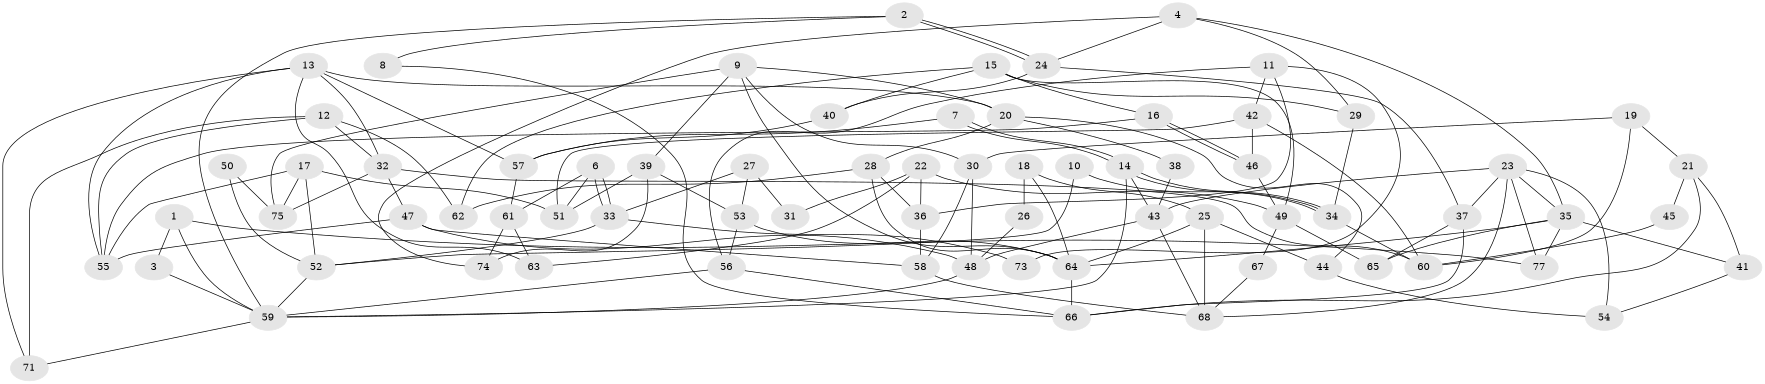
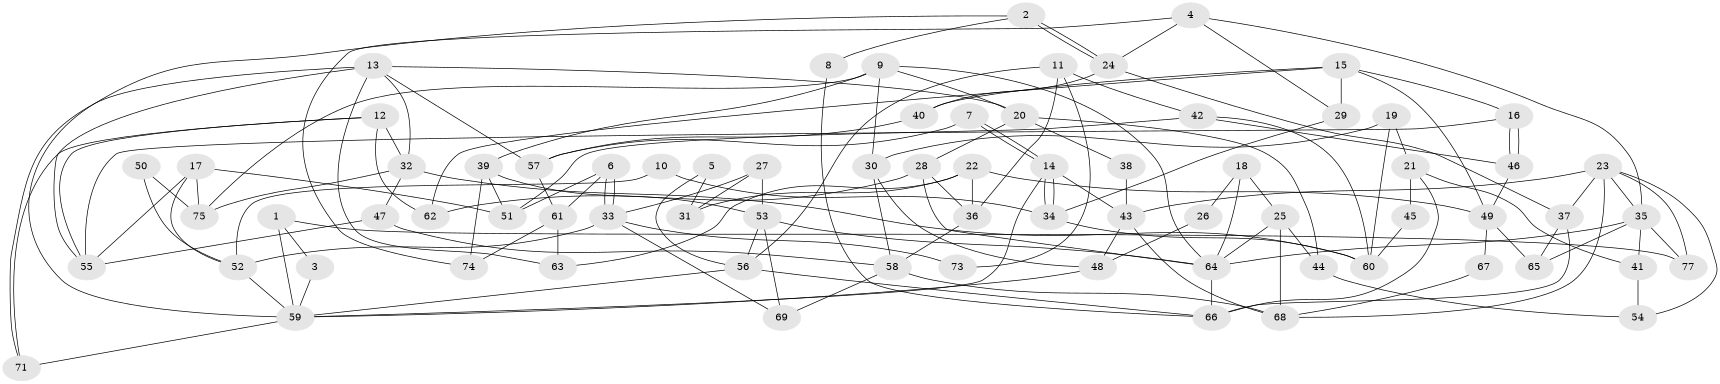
  graph {
    node [color=gray90 style=filled]
    1
    3
    59
    n4 [label=77]
    71
    2
    8
    24
    66
    40
    37
    4
    29
    35
    74
    34
    64
    41
    65
+   5
    31
    56
    6
    33
    51
    61
    52
    73
+   69
    63
    7
    14
    57
    43
    9
    20
    30
    39
    75
    28
    38
    44
    48
    58
    53
    10
    60
    11
    36
    42
    46
    12
    32
    55
    62
    47
    13
    68
    15
    16
    49
    67
    17
    18
    25
    26
    19
    21
    45
    54
    22
    23
    27
    50
    1 -- 3
    1 -- 59
    1 -- n4
    3 -- 59
    59 -- 71
    2 -- 59
    2 -- 8
    2 -- 24
    2 -- 24
    8 -- 66
    24 -- 40
    24 -- 37
    40 -- 57
    37 -- 66
    37 -- 65
    4 -- 24
    4 -- 29
    4 -- 35
    4 -- 74
    29 -- 34
    35 -- n4
    35 -- 64
    35 -- 41
    35 -- 65
    34 -- 60
    64 -- 66
    41 -- 54
+   5 -- 31
+   5 -- 56
    56 -- 59
    56 -- 66
    6 -- 33
    6 -- 33
    6 -- 51
    6 -- 61
    33 -- 52
    33 -- 73
+   33 -- 69
    61 -- 74
    61 -- 63
    52 -- 59
    7 -- 14
    7 -- 14
    7 -- 57
    14 -- 59
    14 -- 34
    14 -- 34
    14 -- 43
    57 -- 61
    43 -- 48
    43 -- 68
    9 -- 64
    9 -- 20
    9 -- 30
    9 -- 39
    9 -- 75
    20 -- 28
    20 -- 38
    20 -- 44
    30 -- 48
    30 -- 58
    39 -- 74
    39 -- 51
    39 -- 53
    28 -- 64
    28 -- 36
    28 -- 62
    38 -- 43
    44 -- 54
    48 -- 59
+   58 -- 69
    58 -- 68
    53 -- 64
    53 -- 56
+   53 -- 69
    10 -- 34
    10 -- 52
    11 -- 56
    11 -- 73
    11 -- 36
    11 -- 42
    36 -- 58
    42 -- 51
    42 -- 60
    42 -- 46
    46 -- 49
    12 -- 71
    12 -- 32
    12 -- 55
    12 -- 62
    32 -- 75
    32 -- 60
    32 -- 47
-   47 -- 48
    47 -- 58
    47 -- 55
    13 -- 71
    13 -- 63
    13 -- 57
    13 -- 20
    13 -- 32
    13 -- 55
    15 -- 40
    15 -- 29
    15 -- 62
    15 -- 16
    15 -- 49
    16 -- 46
    16 -- 46
    16 -- 55
    49 -- 65
    49 -- 67
    67 -- 68
    17 -- 51
    17 -- 52
    17 -- 75
    17 -- 55
    18 -- 64
    18 -- 25
    18 -- 26
    25 -- 64
    25 -- 44
    25 -- 68
    26 -- 48
    19 -- 30
    19 -- 60
    19 -- 21
    21 -- 66
    21 -- 41
    21 -- 45
    45 -- 60
    22 -- 31
    22 -- 63
    22 -- 36
    22 -- 49
    23 -- n4
    23 -- 37
    23 -- 35
    23 -- 43
    23 -- 68
    23 -- 54
    27 -- 31
    27 -- 33
    27 -- 53
    50 -- 52
    50 -- 75
  }
